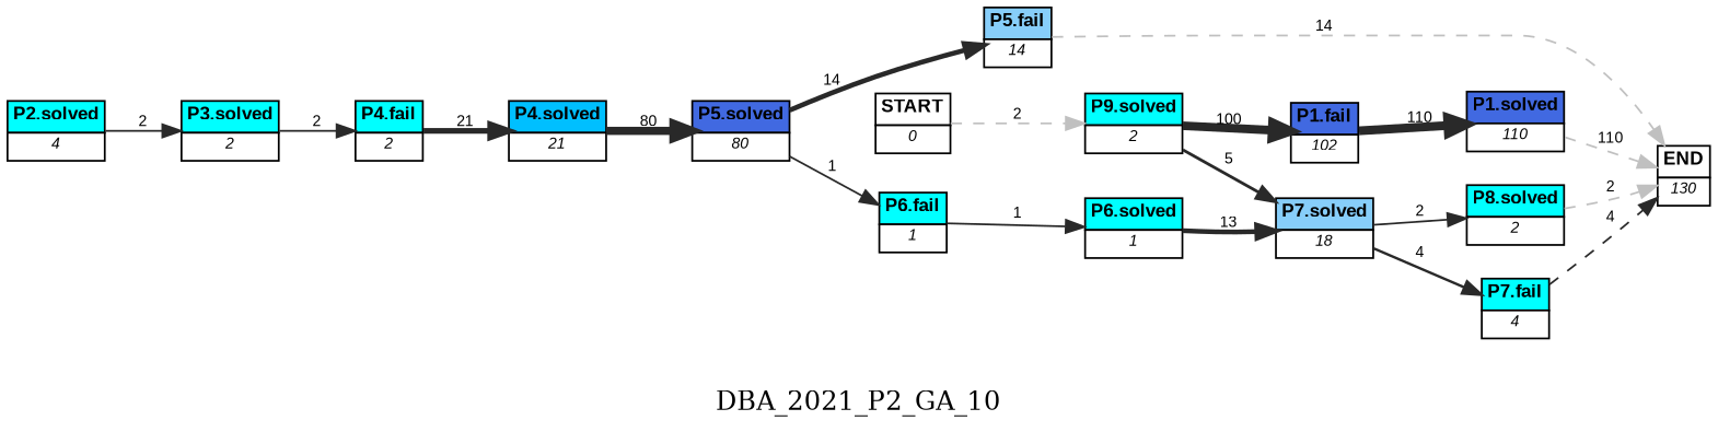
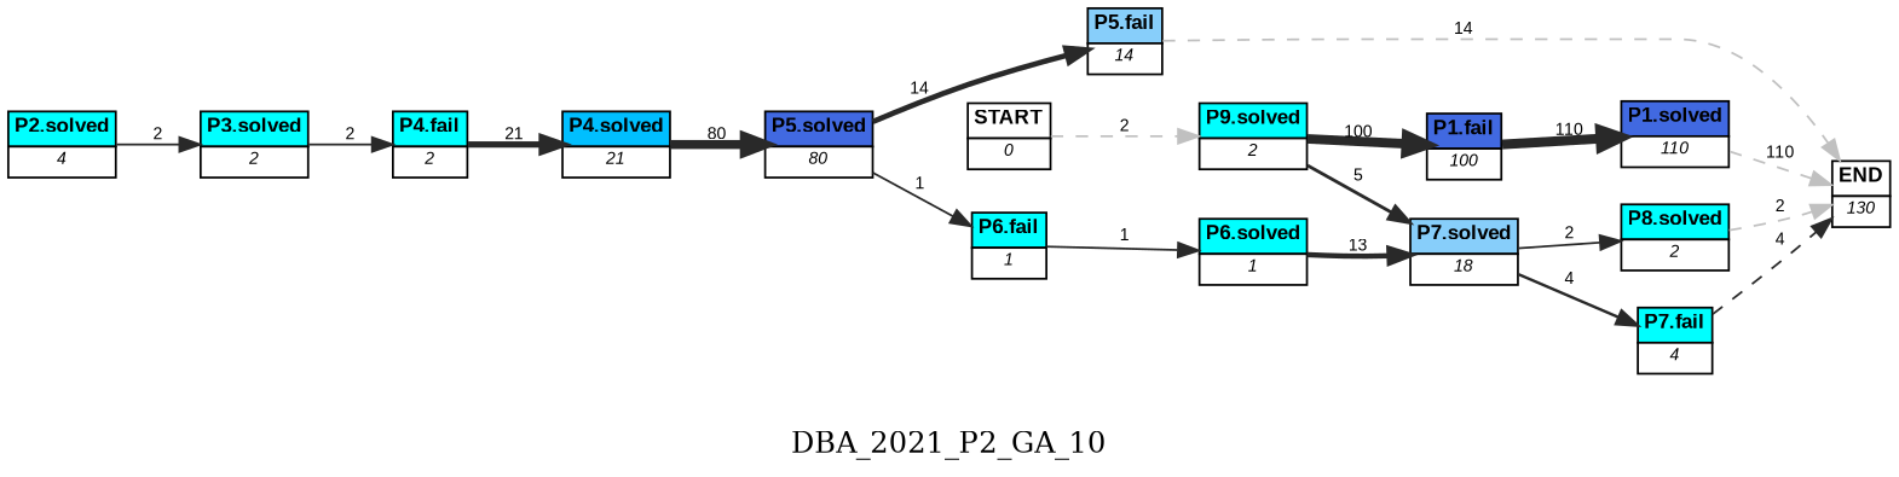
  digraph {
    label=DBA_2021_P2_GA_10
    rankdir=LR
    node [shape=plain]
    edge [color=grey16 fontname=Arial fontsize=8 labelfloat=false]
    n1 [label=<<table border="0" cellborder="1" cellspacing="0"><tr><td bgcolor="white"><FONT face="Arial" POINT-SIZE="10"><b>START</b></FONT></td></tr><tr><td bgcolor="white"><FONT face="Arial" POINT-SIZE="8"><i>0</i></FONT></td></tr></table>>]
    n2 [label=<<table border="0" cellborder="1" cellspacing="0"><tr><td bgcolor="aqua"><FONT face="Arial" POINT-SIZE="10"><b>P9.solved</b></FONT></td></tr><tr><td bgcolor="white"><FONT face="Arial" POINT-SIZE="8"><i>2</i></FONT></td></tr></table>>]
-   n3 [label=<<table border="0" cellborder="1" cellspacing="0"><tr><td bgcolor="royalblue"><FONT face="Arial" POINT-SIZE="10"><b>P1.fail</b></FONT></td></tr><tr><td bgcolor="white"><FONT face="Arial" POINT-SIZE="8"><i>102</i></FONT></td></tr></table>>]
+   n3 [label=<<table border="0" cellborder="1" cellspacing="0"><tr><td bgcolor="royalblue"><FONT face="Arial" POINT-SIZE="10"><b>P1.fail</b></FONT></td></tr><tr><td bgcolor="white"><FONT face="Arial" POINT-SIZE="8"><i>100</i></FONT></td></tr></table>>]
    n4 [label=<<table border="0" cellborder="1" cellspacing="0"><tr><td bgcolor="lightskyblue"><FONT face="Arial" POINT-SIZE="10"><b>P7.solved</b></FONT></td></tr><tr><td bgcolor="white"><FONT face="Arial" POINT-SIZE="8"><i>18</i></FONT></td></tr></table>>]
    n5 [label=<<table border="0" cellborder="1" cellspacing="0"><tr><td bgcolor="royalblue"><FONT face="Arial" POINT-SIZE="10"><b>P1.solved</b></FONT></td></tr><tr><td bgcolor="white"><FONT face="Arial" POINT-SIZE="8"><i>110</i></FONT></td></tr></table>>]
    n6 [label=<<table border="0" cellborder="1" cellspacing="0"><tr><td bgcolor="aqua"><FONT face="Arial" POINT-SIZE="10"><b>P7.fail</b></FONT></td></tr><tr><td bgcolor="white"><FONT face="Arial" POINT-SIZE="8"><i>4</i></FONT></td></tr></table>>]
    n7 [label=<<table border="0" cellborder="1" cellspacing="0"><tr><td bgcolor="aqua"><FONT face="Arial" POINT-SIZE="10"><b>P8.solved</b></FONT></td></tr><tr><td bgcolor="white"><FONT face="Arial" POINT-SIZE="8"><i>2</i></FONT></td></tr></table>>]
    n8 [label=<<table border="0" cellborder="1" cellspacing="0"><tr><td bgcolor="white"><FONT face="Arial" POINT-SIZE="10"><b>END</b></FONT></td></tr><tr><td bgcolor="white"><FONT face="Arial" POINT-SIZE="8"><i>130</i></FONT></td></tr></table>>]
    n9 [label=<<table border="0" cellborder="1" cellspacing="0"><tr><td bgcolor="aqua"><FONT face="Arial" POINT-SIZE="10"><b>P2.solved</b></FONT></td></tr><tr><td bgcolor="white"><FONT face="Arial" POINT-SIZE="8"><i>4</i></FONT></td></tr></table>>]
    n10 [label=<<table border="0" cellborder="1" cellspacing="0"><tr><td bgcolor="aqua"><FONT face="Arial" POINT-SIZE="10"><b>P3.solved</b></FONT></td></tr><tr><td bgcolor="white"><FONT face="Arial" POINT-SIZE="8"><i>2</i></FONT></td></tr></table>>]
    n11 [label=<<table border="0" cellborder="1" cellspacing="0"><tr><td bgcolor="aqua"><FONT face="Arial" POINT-SIZE="10"><b>P4.fail</b></FONT></td></tr><tr><td bgcolor="white"><FONT face="Arial" POINT-SIZE="8"><i>2</i></FONT></td></tr></table>>]
    n12 [label=<<table border="0" cellborder="1" cellspacing="0"><tr><td bgcolor="deepskyblue"><FONT face="Arial" POINT-SIZE="10"><b>P4.solved</b></FONT></td></tr><tr><td bgcolor="white"><FONT face="Arial" POINT-SIZE="8"><i>21</i></FONT></td></tr></table>>]
    n13 [label=<<table border="0" cellborder="1" cellspacing="0"><tr><td bgcolor="royalblue"><FONT face="Arial" POINT-SIZE="10"><b>P5.solved</b></FONT></td></tr><tr><td bgcolor="white"><FONT face="Arial" POINT-SIZE="8"><i>80</i></FONT></td></tr></table>>]
    n14 [label=<<table border="0" cellborder="1" cellspacing="0"><tr><td bgcolor="lightskyblue"><FONT face="Arial" POINT-SIZE="10"><b>P5.fail</b></FONT></td></tr><tr><td bgcolor="white"><FONT face="Arial" POINT-SIZE="8"><i>14</i></FONT></td></tr></table>>]
    n15 [label=<<table border="0" cellborder="1" cellspacing="0"><tr><td bgcolor="aqua"><FONT face="Arial" POINT-SIZE="10"><b>P6.fail</b></FONT></td></tr><tr><td bgcolor="white"><FONT face="Arial" POINT-SIZE="8"><i>1</i></FONT></td></tr></table>>]
    n16 [label=<<table border="0" cellborder="1" cellspacing="0"><tr><td bgcolor="aqua"><FONT face="Arial" POINT-SIZE="10"><b>P6.solved</b></FONT></td></tr><tr><td bgcolor="white"><FONT face="Arial" POINT-SIZE="8"><i>1</i></FONT></td></tr></table>>]
    n1 -> n2 [color=grey label=2 style=dashed]
    n2 -> n3 [label=100 penwidth=4.60517018598809]
    n2 -> n4 [label=5 penwidth=1.6094379124341]
    n3 -> n5 [label=110 penwidth=4.70048036579242]
    n4 -> n6 [label=4 penwidth=1.38629436111989]
    n4 -> n7 [label=2 penwidth=1]
    n5 -> n8 [color=grey label=110 style=dashed]
    n6 -> n8 [label=4 style=dashed]
    n7 -> n8 [color=grey label=2 style=dashed]
    n9 -> n10 [label=2 penwidth=1]
    n10 -> n11 [label=2 penwidth=1]
    n11 -> n12 [label=21 penwidth=3.04452243772342]
    n12 -> n13 [label=80 penwidth=4.38202663467388]
    n13 -> n14 [label=14 penwidth=2.63905732961526]
    n13 -> n15 [label=1 penwidth=1]
    n14 -> n8 [color=grey label=14 style=dashed]
    n15 -> n16 [label=1 penwidth=1]
    n16 -> n4 [label=13 penwidth=2.56494935746154]
  }
